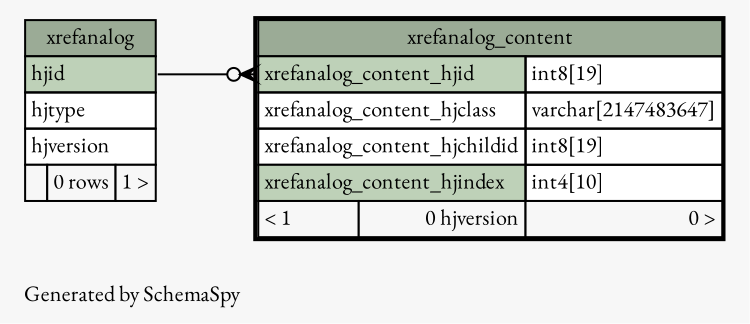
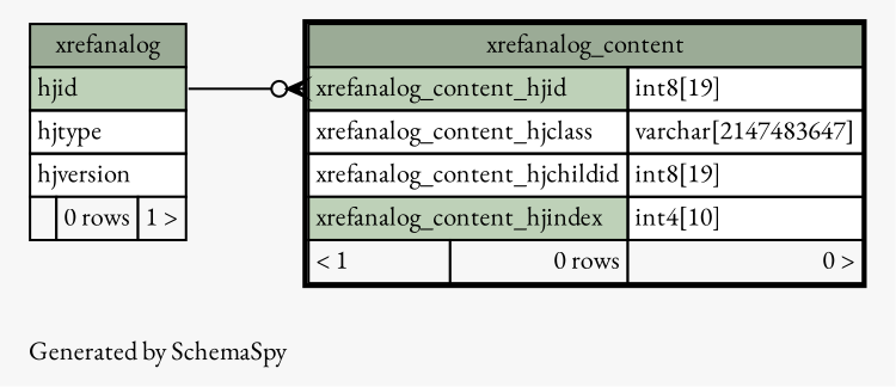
  digraph {
    bgcolor="#f7f7f7"
    fontname="EB Garamond"
    fontsize=11
    label="\nGenerated by SchemaSpy"
    labeljust=l
    nodesep=0.18
    rankdir=RL
    ranksep=0.46
    node [fontname="EB Garamond" fontsize=11 shape=plaintext]
-   n1 [label=<     <TABLE BORDER="2" CELLBORDER="1" CELLSPACING="0" BGCOLOR="#ffffff">       <TR><TD COLSPAN="3" BGCOLOR="#9bab96" ALIGN="CENTER">xrefanalog_content</TD></TR>       <TR><TD PORT="xrefanalog_content_hjid" COLSPAN="2" BGCOLOR="#bed1b8" ALIGN="LEFT">xrefanalog_content_hjid</TD><TD PORT="xrefanalog_content_hjid.type" ALIGN="LEFT">int8[19]</TD></TR>       <TR><TD PORT="xrefanalog_content_hjclass" COLSPAN="2" ALIGN="LEFT">xrefanalog_content_hjclass</TD><TD PORT="xrefanalog_content_hjclass.type" ALIGN="LEFT">varchar[2147483647]</TD></TR>       <TR><TD PORT="xrefanalog_content_hjchildid" COLSPAN="2" ALIGN="LEFT">xrefanalog_content_hjchildid</TD><TD PORT="xrefanalog_content_hjchildid.type" ALIGN="LEFT">int8[19]</TD></TR>       <TR><TD PORT="xrefanalog_content_hjindex" COLSPAN="2" BGCOLOR="#bed1b8" ALIGN="LEFT">xrefanalog_content_hjindex</TD><TD PORT="xrefanalog_content_hjindex.type" ALIGN="LEFT">int4[10]</TD></TR>       <TR><TD ALIGN="LEFT" BGCOLOR="#f7f7f7">&lt; 1</TD><TD ALIGN="RIGHT" BGCOLOR="#f7f7f7">0 hjversion</TD><TD ALIGN="RIGHT" BGCOLOR="#f7f7f7">0 &gt;</TD></TR>     </TABLE>>]
+   n1 [label=<     <TABLE BORDER="2" CELLBORDER="1" CELLSPACING="0" BGCOLOR="#ffffff">       <TR><TD COLSPAN="3" BGCOLOR="#9bab96" ALIGN="CENTER">xrefanalog_content</TD></TR>       <TR><TD PORT="xrefanalog_content_hjid" COLSPAN="2" BGCOLOR="#bed1b8" ALIGN="LEFT">xrefanalog_content_hjid</TD><TD PORT="xrefanalog_content_hjid.type" ALIGN="LEFT">int8[19]</TD></TR>       <TR><TD PORT="xrefanalog_content_hjclass" COLSPAN="2" ALIGN="LEFT">xrefanalog_content_hjclass</TD><TD PORT="xrefanalog_content_hjclass.type" ALIGN="LEFT">varchar[2147483647]</TD></TR>       <TR><TD PORT="xrefanalog_content_hjchildid" COLSPAN="2" ALIGN="LEFT">xrefanalog_content_hjchildid</TD><TD PORT="xrefanalog_content_hjchildid.type" ALIGN="LEFT">int8[19]</TD></TR>       <TR><TD PORT="xrefanalog_content_hjindex" COLSPAN="2" BGCOLOR="#bed1b8" ALIGN="LEFT">xrefanalog_content_hjindex</TD><TD PORT="xrefanalog_content_hjindex.type" ALIGN="LEFT">int4[10]</TD></TR>       <TR><TD ALIGN="LEFT" BGCOLOR="#f7f7f7">&lt; 1</TD><TD ALIGN="RIGHT" BGCOLOR="#f7f7f7">0 rows</TD><TD ALIGN="RIGHT" BGCOLOR="#f7f7f7">0 &gt;</TD></TR>     </TABLE>>]
    n2 [label=<     <TABLE BORDER="0" CELLBORDER="1" CELLSPACING="0" BGCOLOR="#ffffff">       <TR><TD COLSPAN="3" BGCOLOR="#9bab96" ALIGN="CENTER">xrefanalog</TD></TR>       <TR><TD PORT="hjid" COLSPAN="3" BGCOLOR="#bed1b8" ALIGN="LEFT">hjid</TD></TR>       <TR><TD PORT="hjtype" COLSPAN="3" ALIGN="LEFT">hjtype</TD></TR>       <TR><TD PORT="hjversion" COLSPAN="3" ALIGN="LEFT">hjversion</TD></TR>       <TR><TD ALIGN="LEFT" BGCOLOR="#f7f7f7">  </TD><TD ALIGN="RIGHT" BGCOLOR="#f7f7f7">0 rows</TD><TD ALIGN="RIGHT" BGCOLOR="#f7f7f7">1 &gt;</TD></TR>     </TABLE>>]
    n1 -> n2 [arrowhead=none arrowsize=0.8 arrowtail=crowodot dir=back headport="hjid:e" tailport="xrefanalog_content_hjid:w" fontname="EB Garamond"]
  }
